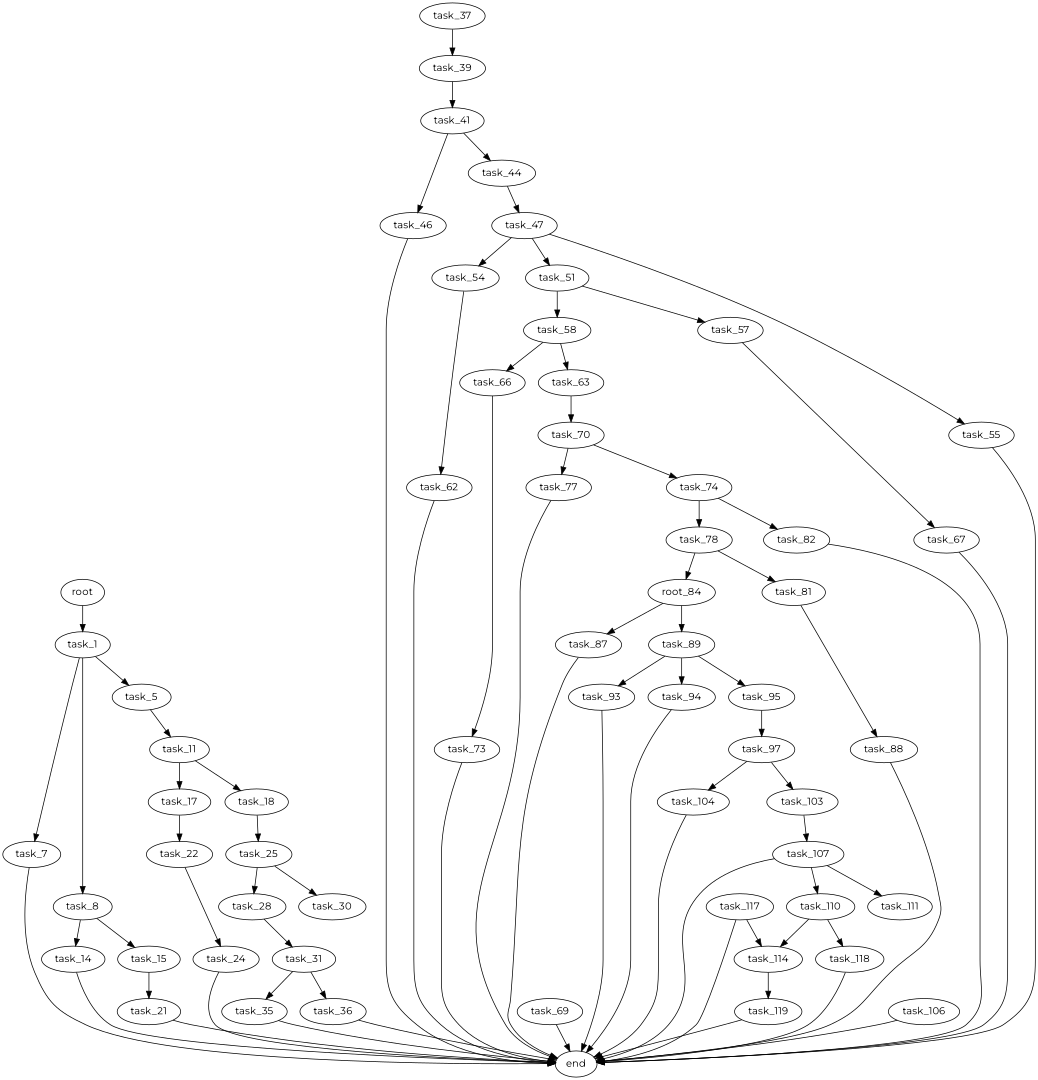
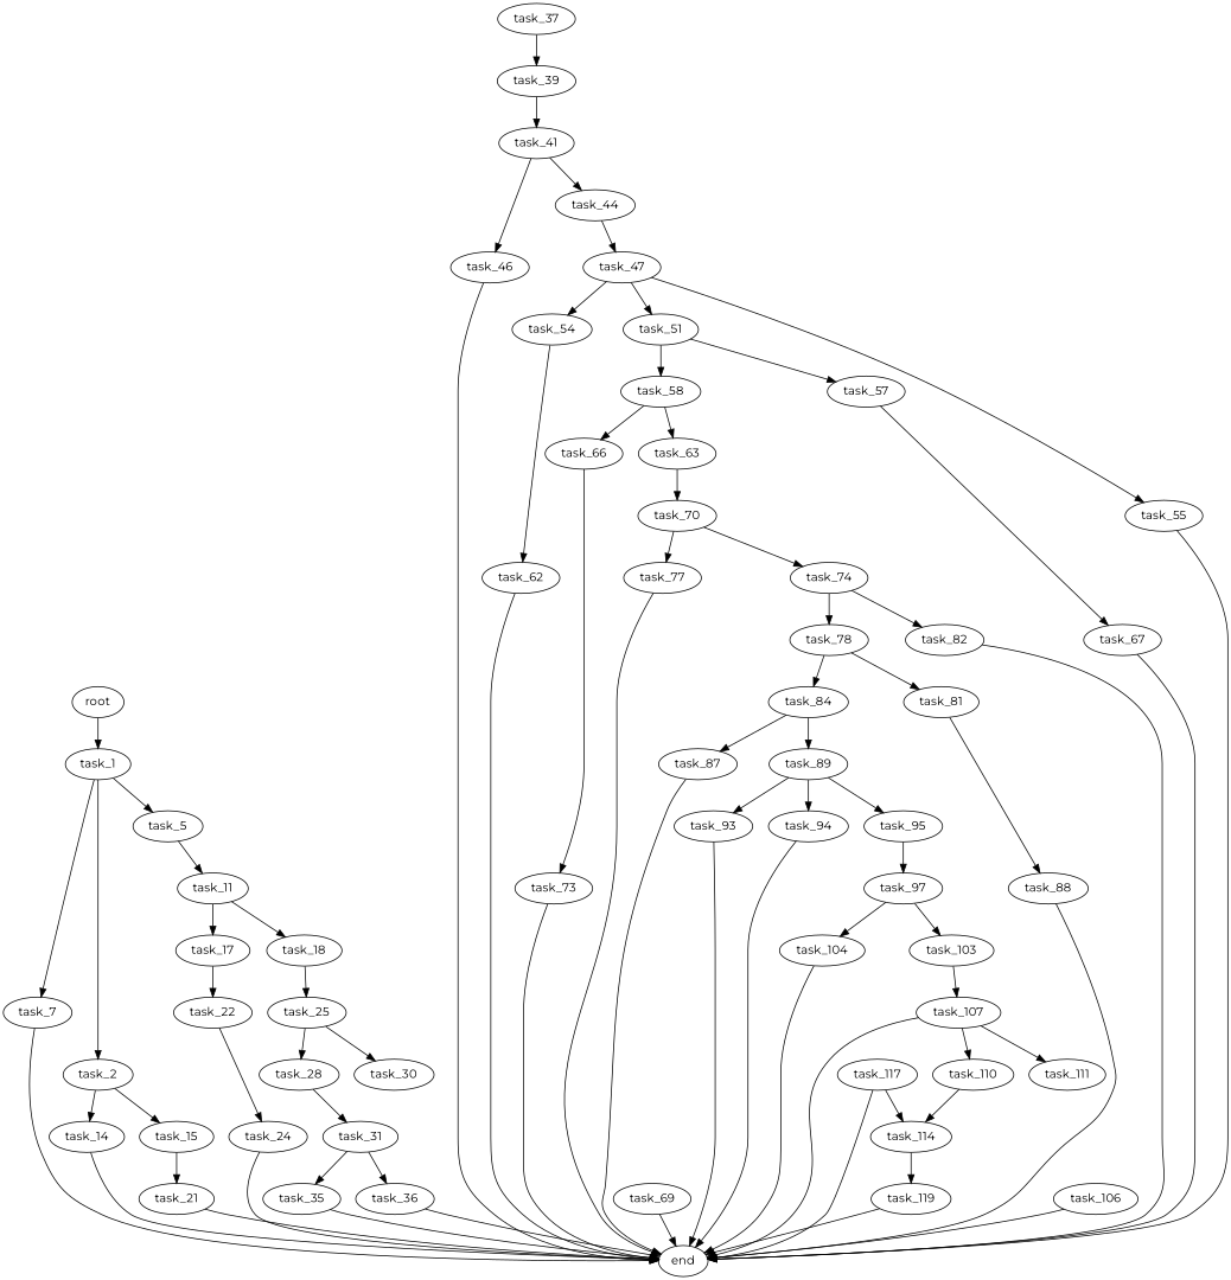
  digraph {
    fontname=Montserrat
    node [fontname=Montserrat]
    edge [fontname=Montserrat]
    root
    task_1
    task_5
    task_7
-   task_8
+   task_8 [label=task_2]
    task_11
    end
    task_14
    task_15
    task_17
    task_18
    task_21
    task_22
    task_25
    task_24
    task_28
    task_30
    task_31
    task_35
    task_36
    task_37
    task_39
    task_41
    task_44
    task_46
    task_47
    task_51
    task_54
    task_55
    task_57
    task_58
    task_62
    task_67
    task_63
    task_66
    task_70
    task_73
    task_69
    task_74
    task_77
    task_78
    task_82
    task_81
-   task_84 [label=root_84]
+   task_84
    task_88
    task_87
    task_89
    task_93
    task_94
    task_95
    task_97
    task_103
    task_104
    task_107
    task_106
    task_110
    task_111
    task_114
-   task_118
    task_119
    task_117
    root -> task_1
    task_1 -> task_5
    task_1 -> task_7
    task_1 -> task_8
    task_5 -> task_11
    task_7 -> end
    task_8 -> task_14
    task_8 -> task_15
    task_11 -> task_17
    task_11 -> task_18
    task_14 -> end
    task_15 -> task_21
    task_17 -> task_22
    task_18 -> task_25
    task_21 -> end
    task_22 -> task_24
    task_25 -> task_28
    task_25 -> task_30
    task_24 -> end
    task_28 -> task_31
    task_31 -> task_35
    task_31 -> task_36
    task_35 -> end
    task_36 -> end
    task_37 -> task_39
    task_39 -> task_41
    task_41 -> task_44
    task_41 -> task_46
    task_44 -> task_47
    task_46 -> end
    task_47 -> task_51
    task_47 -> task_54
    task_47 -> task_55
    task_51 -> task_57
    task_51 -> task_58
    task_54 -> task_62
    task_55 -> end
    task_57 -> task_67
    task_58 -> task_63
    task_58 -> task_66
    task_62 -> end
    task_67 -> end
    task_63 -> task_70
    task_66 -> task_73
    task_70 -> task_74
    task_70 -> task_77
    task_73 -> end
    task_69 -> end
    task_74 -> task_78
    task_74 -> task_82
    task_77 -> end
    task_78 -> task_81
    task_78 -> task_84
    task_82 -> end
    task_81 -> task_88
    task_84 -> task_87
    task_84 -> task_89
    task_88 -> end
    task_87 -> end
    task_89 -> task_93
    task_89 -> task_94
    task_89 -> task_95
    task_93 -> end
    task_94 -> end
    task_95 -> task_97
    task_97 -> task_103
    task_97 -> task_104
    task_103 -> task_107
    task_104 -> end
    task_107 -> end
    task_107 -> task_110
    task_107 -> task_111
    task_106 -> end
    task_110 -> task_114
-   task_110 -> task_118
    task_114 -> task_119
-   task_118 -> end
    task_119 -> end
    task_117 -> end
    task_117 -> task_114
  }
